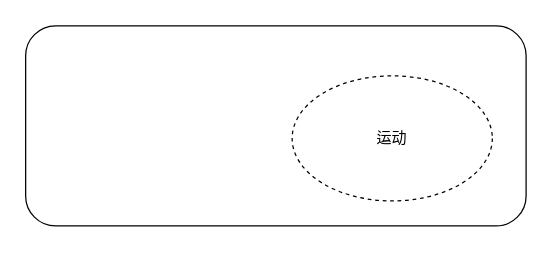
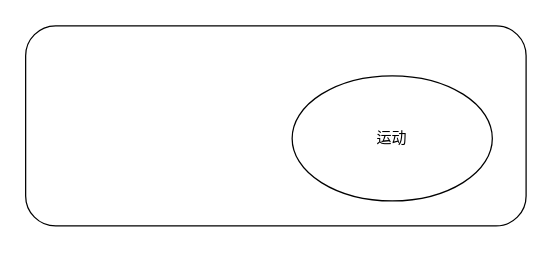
  <mxCell id="0" />
  <mxCell id="1" parent="0" />
  <mxCell id="2" value="" style="rounded=1;whiteSpace=wrap;html=1;" vertex="1" parent="1"><mxGeometry x="20" y="20" width="400" height="160" as="geometry" /></mxCell>
- <mxCell id="3" value="运动" style="ellipse;whiteSpace=wrap;html=1;dashed=1;" vertex="1" parent="1"><mxGeometry x="233" y="60" width="160" height="100" as="geometry" /></mxCell>
+ <mxCell id="3" value="运动" style="ellipse;whiteSpace=wrap;html=1;" vertex="1" parent="1"><mxGeometry x="233" y="60" width="160" height="100" as="geometry" /></mxCell>
